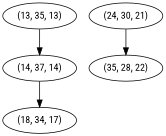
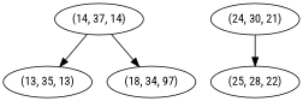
  digraph {
    fontname="Roboto Condensed"
    node [fontname="Roboto Condensed"]
    edge [fontname="Roboto Condensed"]
    n1 [label="(13, 35, 13)"]
    "(14, 37, 14)"
-   "(18, 34, 17)"
+   "(18, 34, 17)" [label="(18, 34, 97)"]
    "(24, 30, 21)"
-   "(25, 28, 22)" [label="(35, 28, 22)"]
-   n1 -> "(14, 37, 14)"
+   "(25, 28, 22)"
+   "(14, 37, 14)" -> n1
    "(14, 37, 14)" -> "(18, 34, 17)"
    "(24, 30, 21)" -> "(25, 28, 22)"
  }
